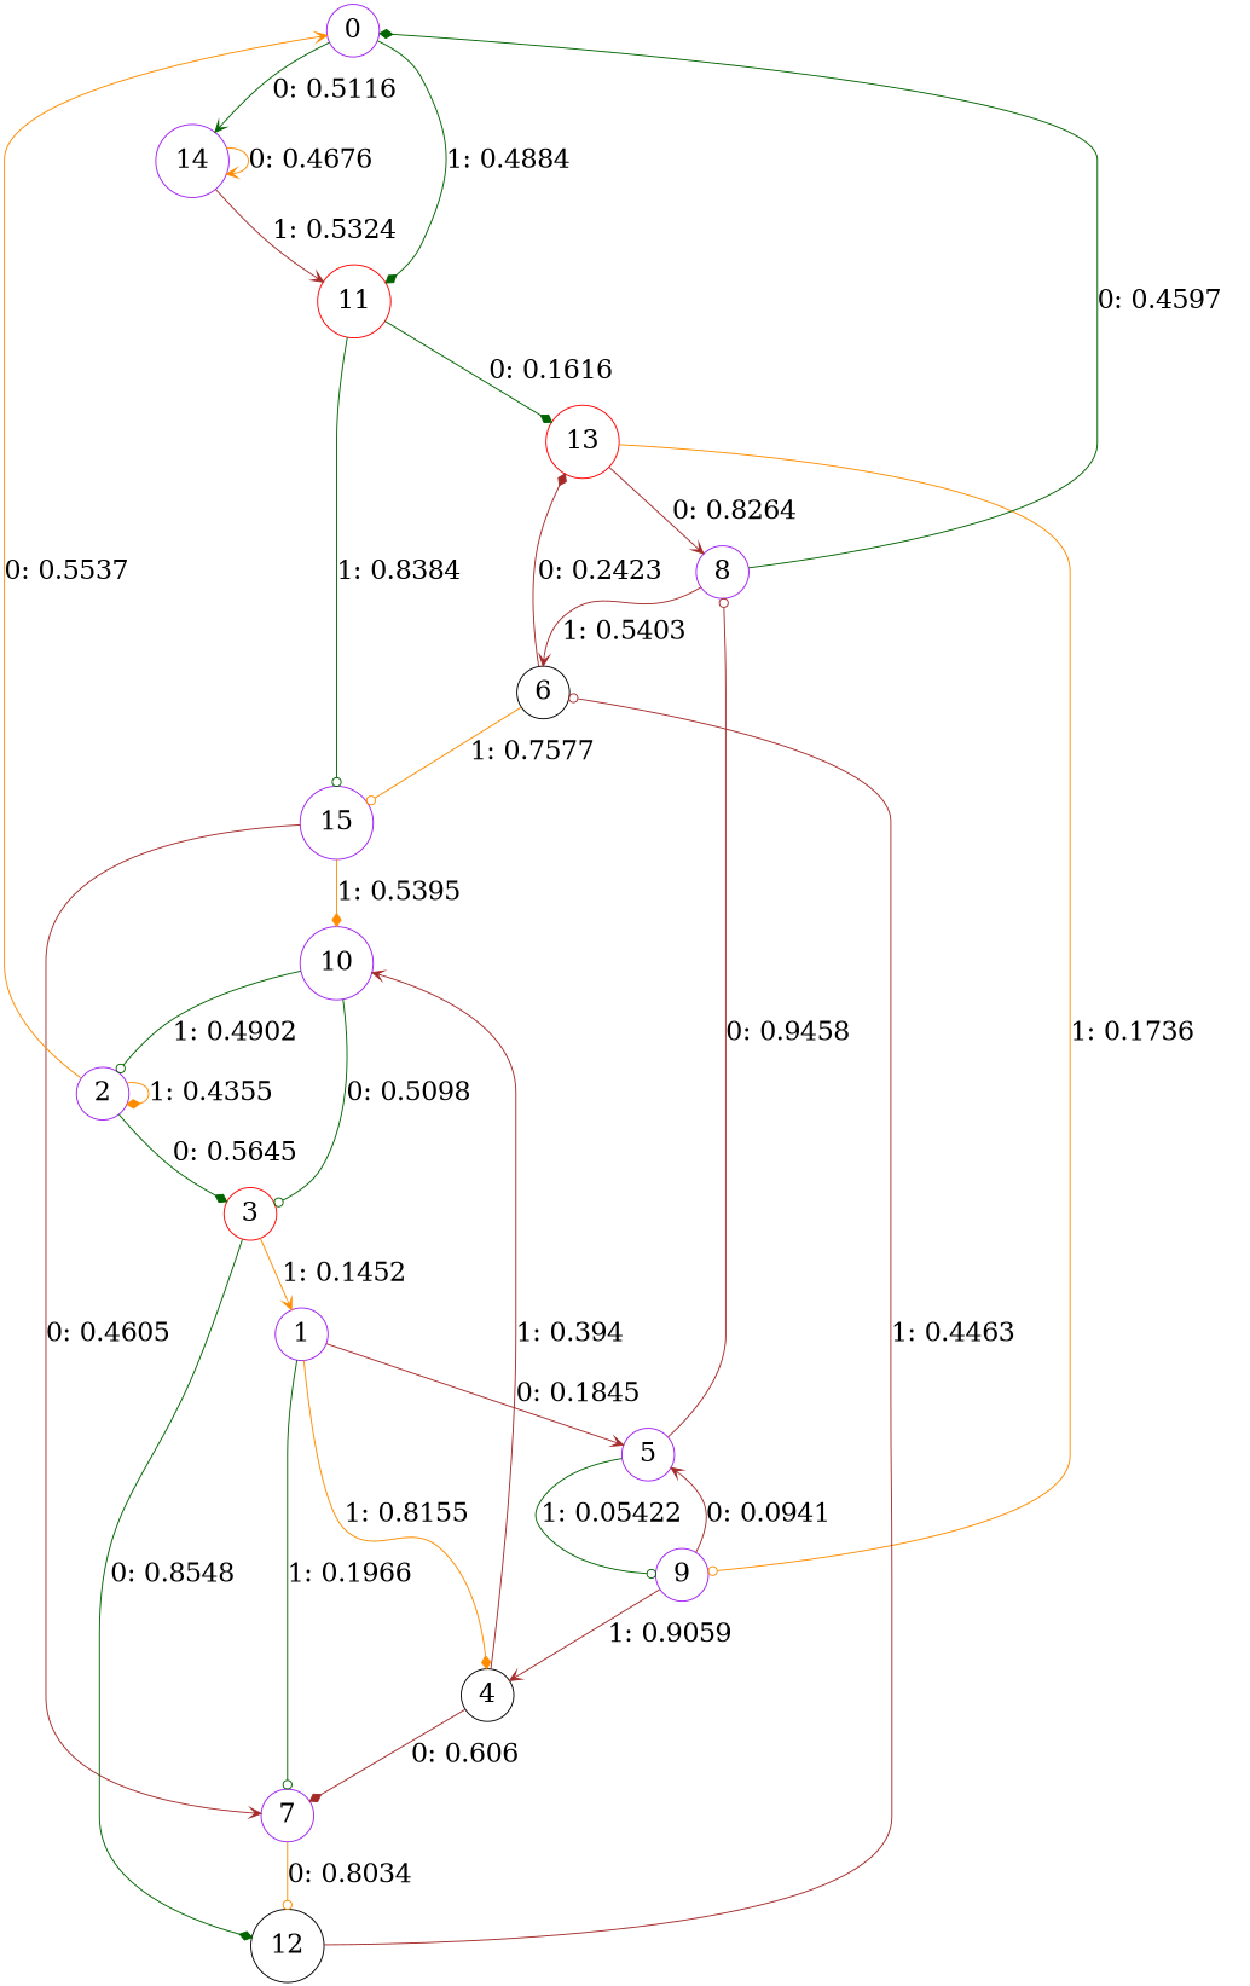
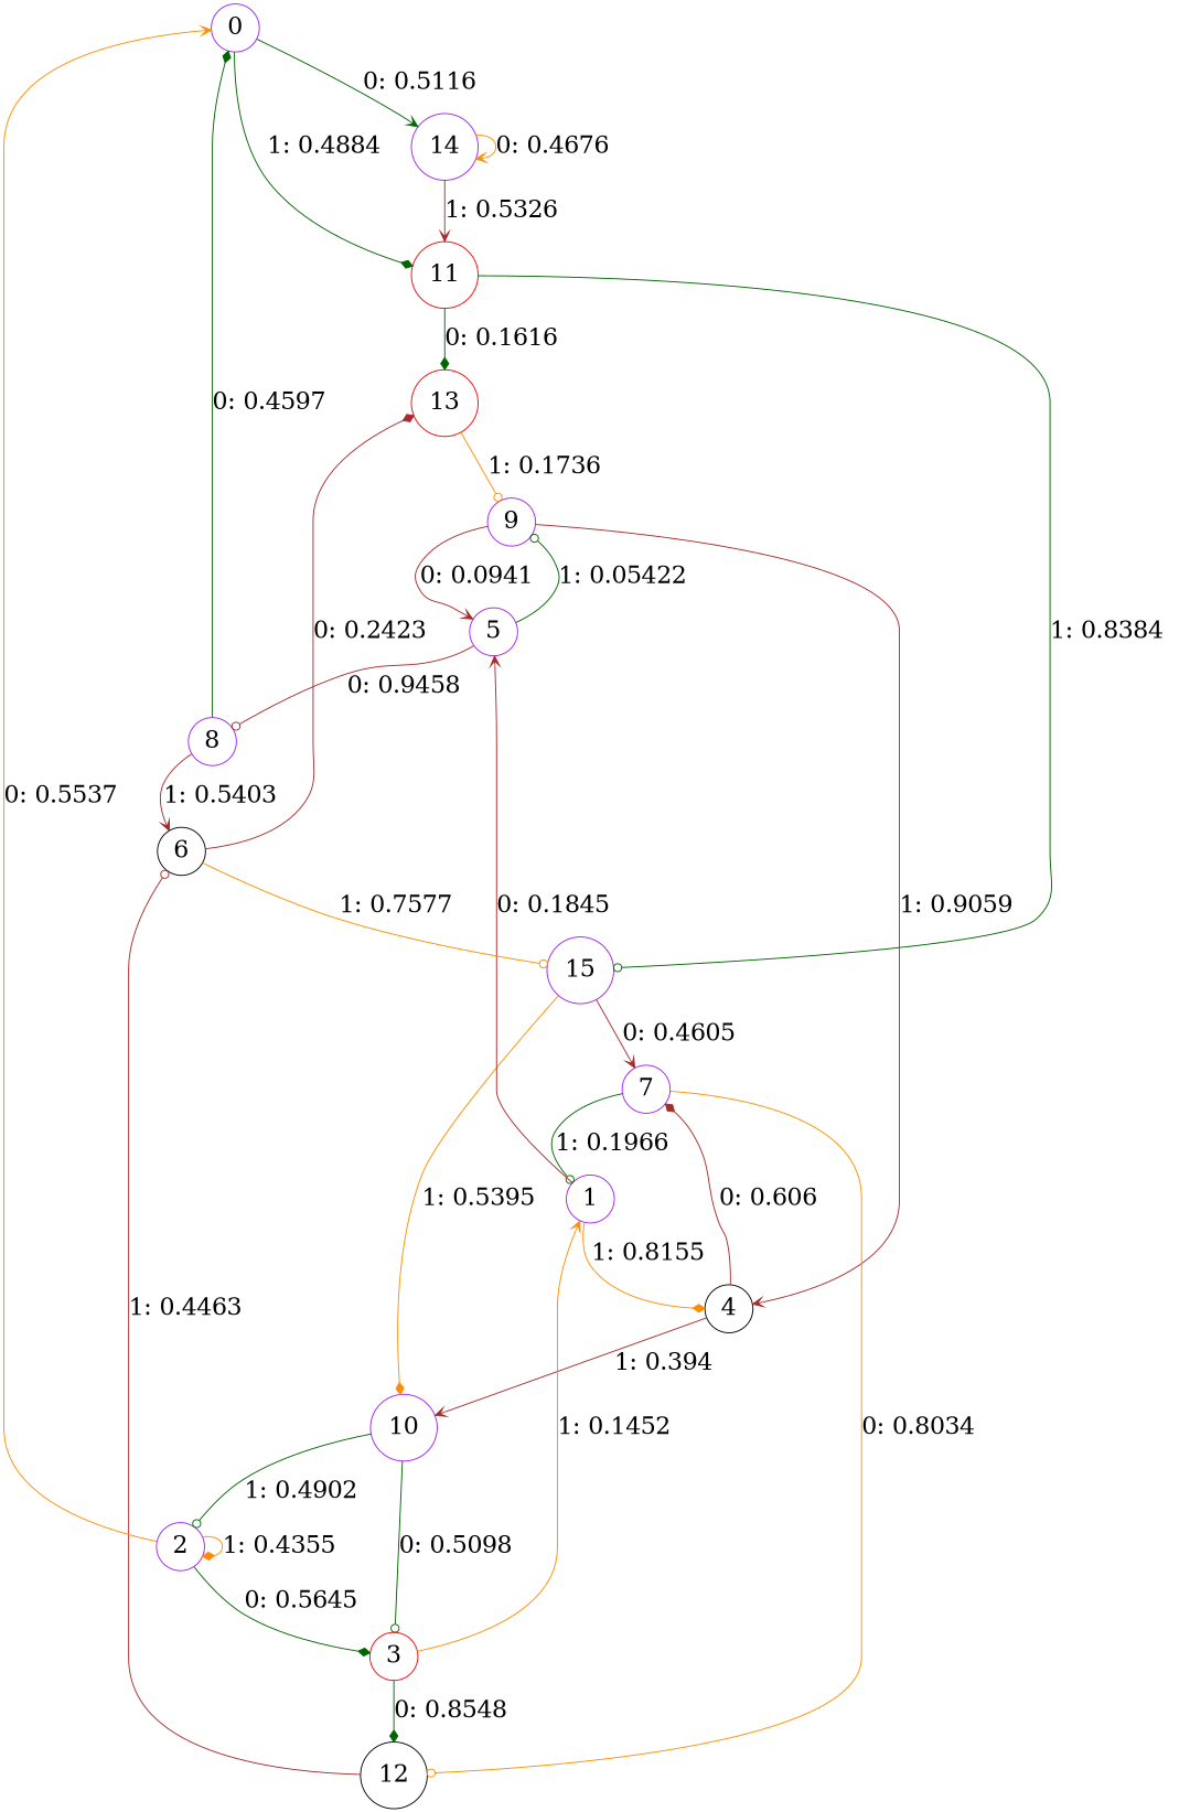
  digraph {
    node [color=purple fontsize=24 shape=circle]
    edge [arrowhead=vee color=brown fontsize=24]
    0
    14
    11 [color=red]
    13 [color=red]
    15
    8
    9
    7
    10
    1
    5
    4 [color=black]
    6 [color=black]
    12 [color=black]
    2
    3 [color=red]
    0 -> 14 [color=darkgreen label="0: 0.5116   "]
    0 -> 11 [arrowhead=diamond color=darkgreen label="1: 0.4884   "]
    14 -> 14 [color=darkorange label="0: 0.4676   "]
-   14 -> 11 [label="1: 0.5324   "]
+   14 -> 11 [label="1: 0.5326   "]
    11 -> 13 [arrowhead=diamond color=darkgreen label="0: 0.1616   "]
    11 -> 15 [arrowhead=odot color=darkgreen label="1: 0.8384   "]
-   13 -> 8 [label="0: 0.8264   "]
    13 -> 9 [arrowhead=odot color=darkorange label="1: 0.1736   "]
    15 -> 7 [label="0: 0.4605   "]
    15 -> 10 [arrowhead=diamond color=darkorange label="1: 0.5395   "]
    8 -> 0 [arrowhead=diamond color=darkgreen label="0: 0.4597   "]
    8 -> 6 [label="1: 0.5403   "]
    9 -> 5 [label="0: 0.0941   "]
    9 -> 4 [label="1: 0.9059   "]
-   1 -> 7 [arrowhead=odot color=darkgreen label="1: 0.1966   "]
+   7 -> 1 [arrowhead=odot color=darkgreen label="1: 0.1966   "]
    7 -> 12 [arrowhead=odot color=darkorange label="0: 0.8034   "]
    10 -> 2 [arrowhead=odot color=darkgreen label="1: 0.4902   "]
    10 -> 3 [arrowhead=odot color=darkgreen label="0: 0.5098   "]
    1 -> 5 [label="0: 0.1845   "]
    1 -> 4 [arrowhead=diamond color=darkorange label="1: 0.8155   "]
    5 -> 8 [arrowhead=odot label="0: 0.9458   "]
    5 -> 9 [arrowhead=odot color=darkgreen label="1: 0.05422  "]
    4 -> 7 [arrowhead=diamond label="0: 0.606    "]
    4 -> 10 [label="1: 0.394    "]
    6 -> 13 [arrowhead=diamond label="0: 0.2423   "]
    6 -> 15 [arrowhead=odot color=darkorange label="1: 0.7577   "]
    12 -> 6 [arrowhead=odot label="1: 0.4463   "]
    2 -> 0 [color=darkorange label="0: 0.5537   "]
    2 -> 2 [arrowhead=diamond color=darkorange label="1: 0.4355   "]
    2 -> 3 [arrowhead=diamond color=darkgreen label="0: 0.5645   "]
    3 -> 1 [color=darkorange label="1: 0.1452   "]
    3 -> 12 [arrowhead=diamond color=darkgreen label="0: 0.8548   "]
  }
